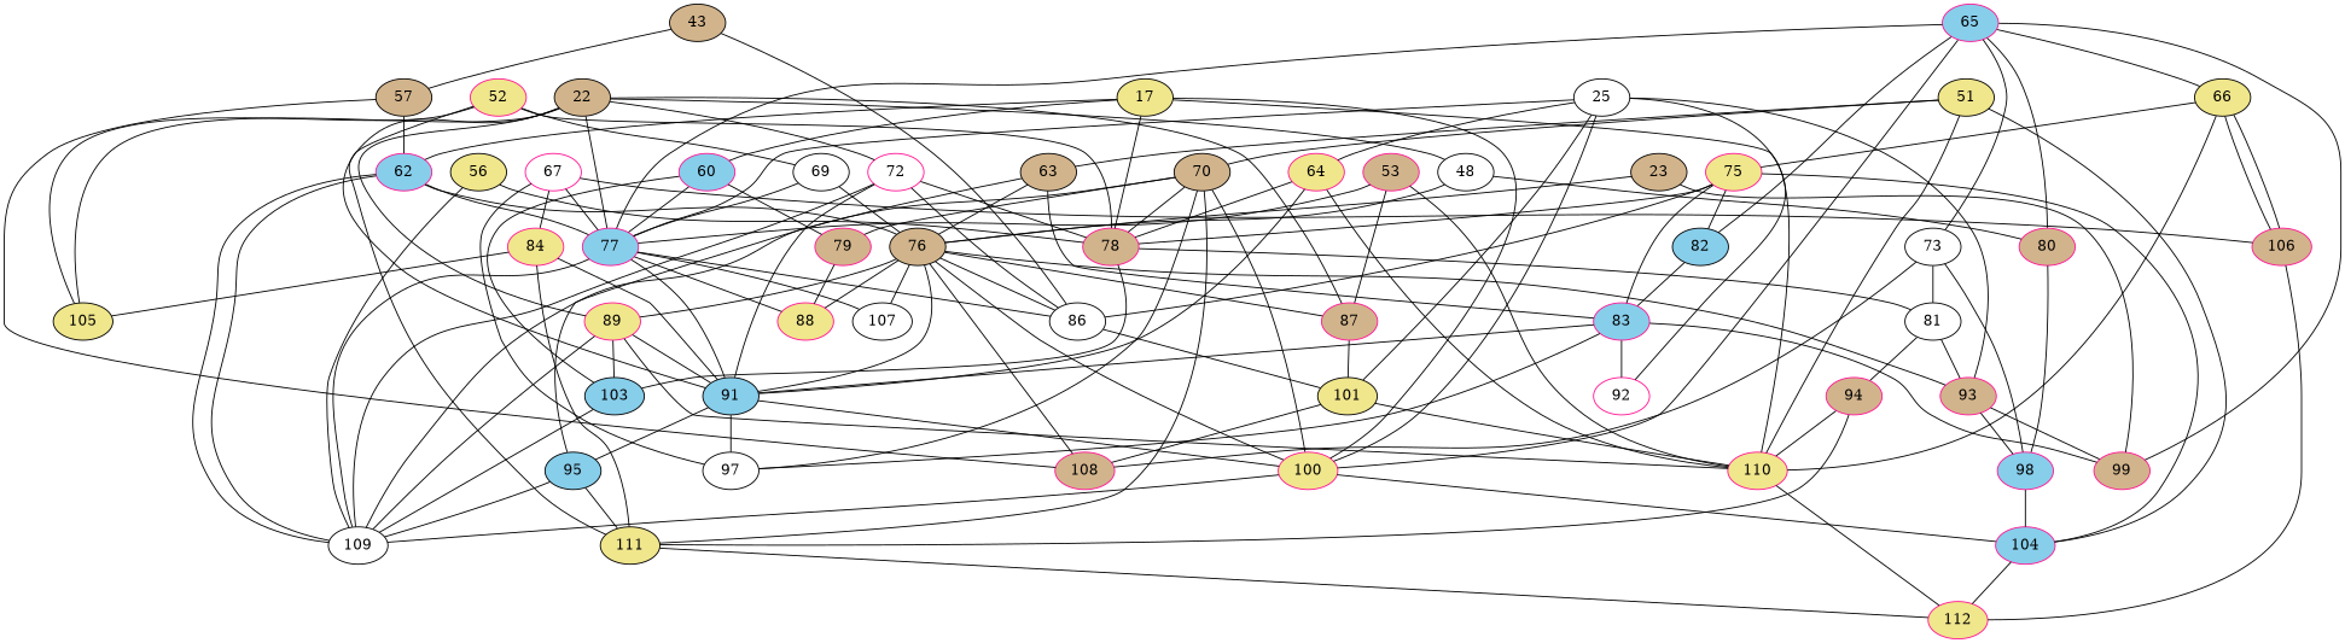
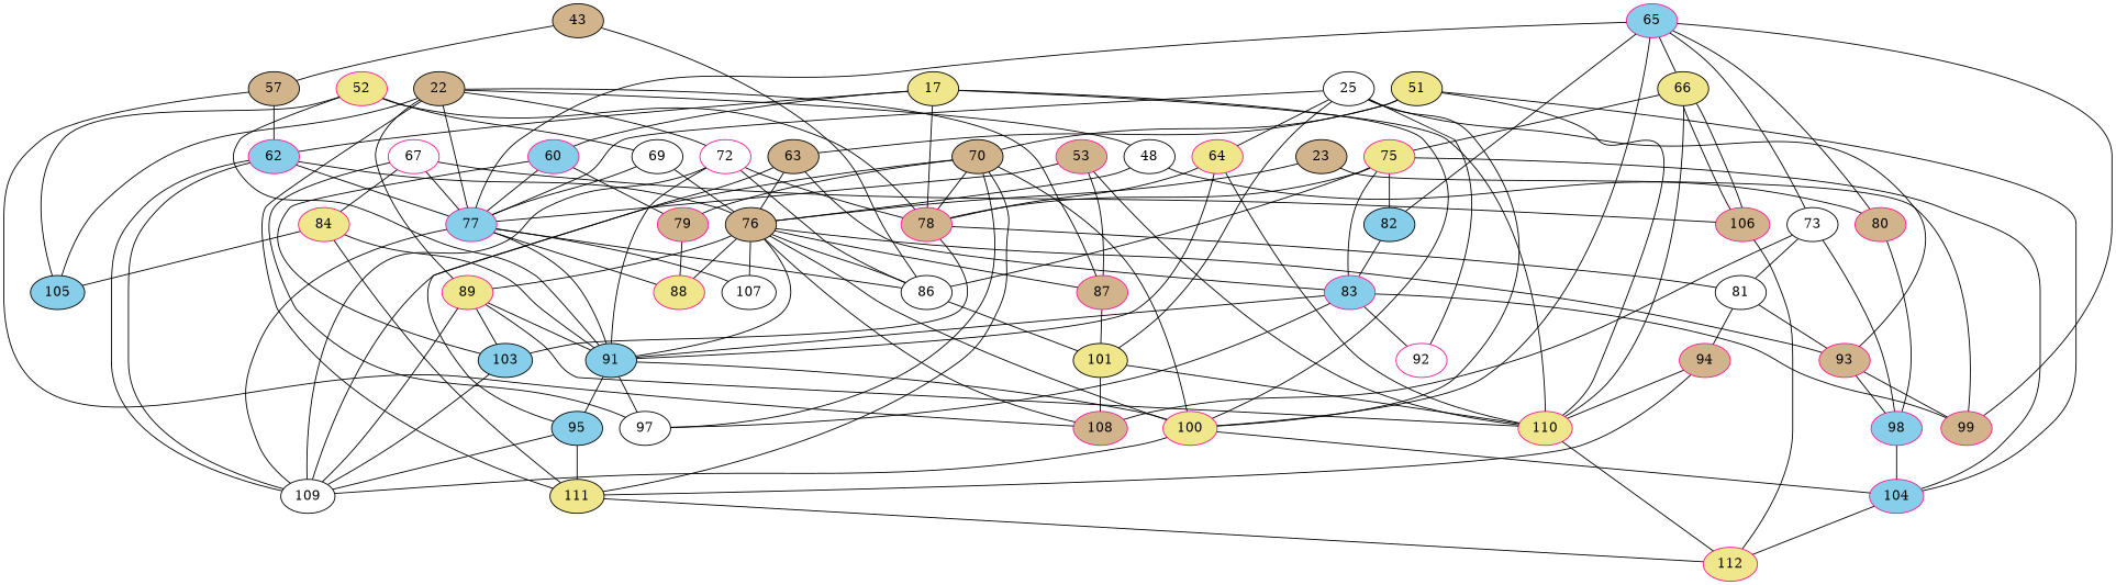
  graph {
    node [color=deeppink fillcolor=tan style=filled]
    17 [color=black fillcolor=khaki super="+12"]
    60 [fillcolor=skyblue super="+1"]
    62 [fillcolor=skyblue super="+20+54"]
    78 [super="+33+74"]
    100 [fillcolor=khaki super="+90"]
    110 [fillcolor=khaki super="+49"]
    77 [fillcolor=skyblue super="+38+46"]
    79
    103 [color=black fillcolor=skyblue]
    76 [color=black super="+24+29+39"]
    109 [color=black fillcolor=white super="+102"]
    81 [color=black fillcolor=white]
    104 [fillcolor=skyblue super="+45"]
    112 [fillcolor=khaki]
    22 [color=black super="+21"]
    48 [color=black fillcolor=white]
    72 [fillcolor=white super="+11"]
    87
    89 [fillcolor=khaki super="+32+50"]
-   105 [color=black fillcolor=khaki super="+68"]
+   105 [color=black fillcolor=skyblue super="+68"]
    111 [color=black fillcolor=khaki super="+42+96"]
    80
    86 [color=black fillcolor=white super="+71"]
    91 [color=black fillcolor=skyblue super="+85+55"]
    88 [fillcolor=khaki]
    107 [color=black fillcolor=white]
    101 [color=black fillcolor=khaki]
    93 [super="+34"]
    108
    23 [color=black]
    99
    25 [color=black fillcolor=white super="+18"]
    64 [fillcolor=khaki]
    92 [fillcolor=white]
    98 [fillcolor=skyblue]
    43 [color=black]
    57 [color=black]
    63 [color=black super="+15"]
    83 [fillcolor=skyblue super="+44"]
    95 [color=black fillcolor=skyblue super="+40+47"]
    51 [color=black fillcolor=khaki]
    70 [color=black super="+16+61"]
    97 [color=black fillcolor=white super="+30"]
    52 [fillcolor=khaki]
    69 [color=black fillcolor=white]
    53
-   56 [color=black fillcolor=khaki]
    65 [fillcolor=skyblue super="+58"]
    66 [color=black fillcolor=khaki super="+35"]
    73 [color=black fillcolor=white super="+7"]
    82 [color=black fillcolor=skyblue]
    75 [fillcolor=khaki super="+13"]
    106
    84 [fillcolor=khaki super="+59"]
    67 [fillcolor=white]
    94
    17 -- 60 [weight=2]
    17 -- 62
    17 -- 78
    17 -- 100
    17 -- 110 [weight=2]
    60 -- 77
    60 -- 79
    60 -- 103
    62 -- 77 [weight=2]
    62 -- 76
    62 -- 109 [weight=2]
    62 -- 109
    78 -- 103
    78 -- 81
    100 -- 109
    100 -- 104
    110 -- 112
    77 -- 109
    77 -- 86
    77 -- 91 [weight=2]
    77 -- 88 [weight=3]
    77 -- 107
    79 -- 88
    103 -- 109
    76 -- 100
    76 -- 87
    76 -- 89 [weight=2]
    76 -- 86
    76 -- 91
    76 -- 88 [weight=2]
    76 -- 107
    76 -- 93
    76 -- 108
    81 -- 93
    81 -- 94
    104 -- 112
    22 -- 77
    22 -- 48
    22 -- 72
    22 -- 87
    22 -- 89
    22 -- 105 [weight=2]
    22 -- 111
    48 -- 76
    48 -- 80
    72 -- 78
    72 -- 109
    72 -- 86
    72 -- 91
    87 -- 101
    89 -- 110
    89 -- 103
    89 -- 109
    89 -- 91 [weight=3]
    111 -- 112
    80 -- 98
    86 -- 101 [weight=2]
    91 -- 100 [weight=3]
    91 -- 95 [weight=2]
    91 -- 97
    101 -- 110
    101 -- 108
    93 -- 99
    93 -- 98
    23 -- 76
    23 -- 99
    25 -- 100 [weight=2]
    25 -- 77
    25 -- 101
    25 -- 93
    25 -- 64
    25 -- 92
    64 -- 78
    64 -- 110
    64 -- 91
    98 -- 104
    43 -- 86
    43 -- 57
    57 -- 62
    57 -- 108
    63 -- 76 [weight=2]
    63 -- 83
    63 -- 95
    83 -- 91
    83 -- 99
    83 -- 92
    83 -- 97
    95 -- 109
    95 -- 111 [weight=2]
    51 -- 110
    51 -- 104
    51 -- 63 [weight=2]
    51 -- 70
    70 -- 78 [weight=2]
    70 -- 100 [weight=2]
    70 -- 79
    70 -- 109
    70 -- 111
    70 -- 97
    52 -- 78
    52 -- 105
    52 -- 91
    52 -- 69
    69 -- 77
    69 -- 76
    53 -- 110
    53 -- 77
    53 -- 87
-   56 -- 78
-   56 -- 109
    65 -- 100
    65 -- 77 [weight=2]
    65 -- 80
    65 -- 99
    65 -- 66
    65 -- 73
    65 -- 82
    66 -- 110
    66 -- 75 [weight=2]
    66 -- 106
    66 -- 106
    73 -- 81
    73 -- 108
    73 -- 98
    82 -- 83
    75 -- 78
    75 -- 104
    75 -- 86
    75 -- 83
    75 -- 82
    106 -- 112
    84 -- 105
    84 -- 111
    84 -- 91
    67 -- 77
    67 -- 97 [weight=2]
    67 -- 106
    67 -- 84
    94 -- 110
    94 -- 111
  }
